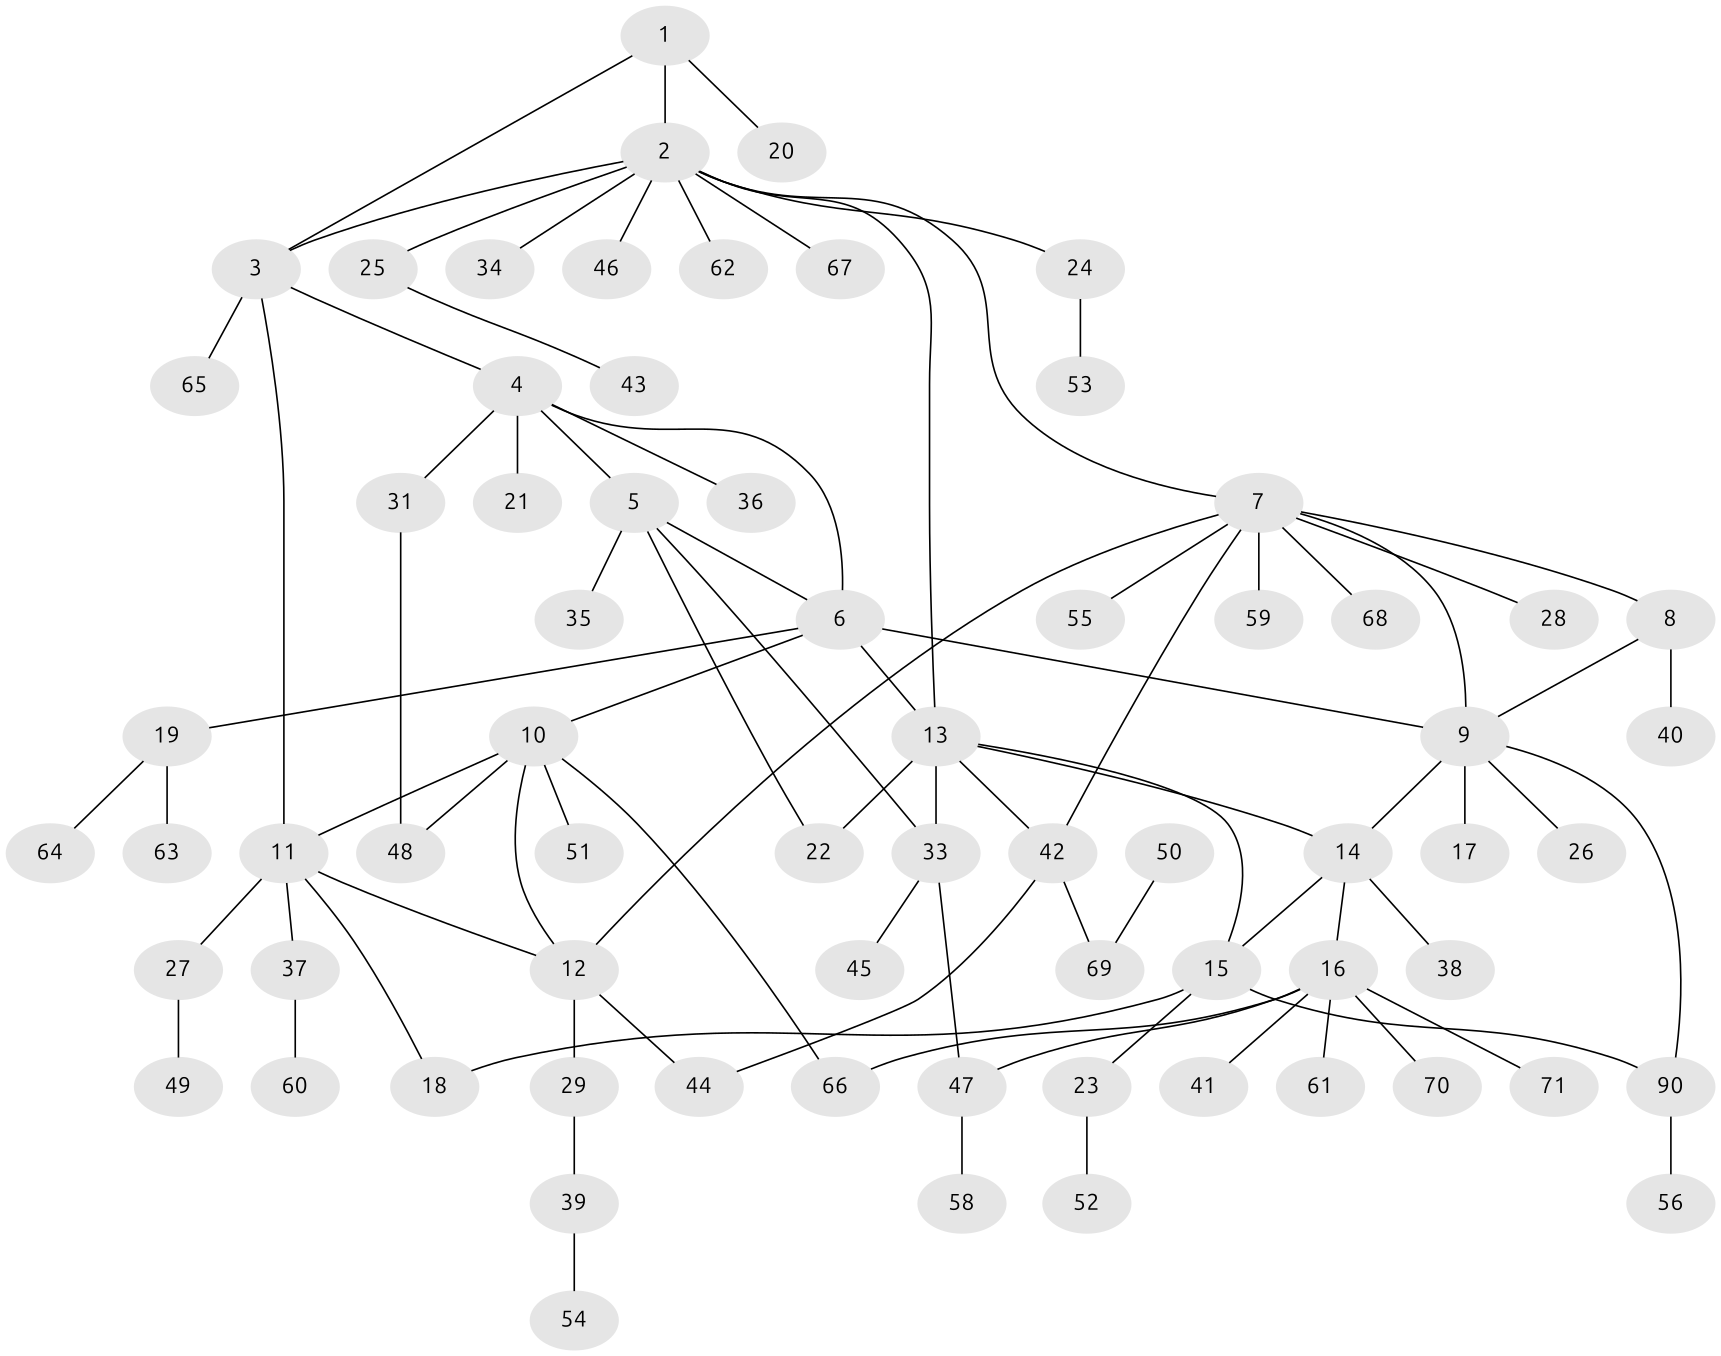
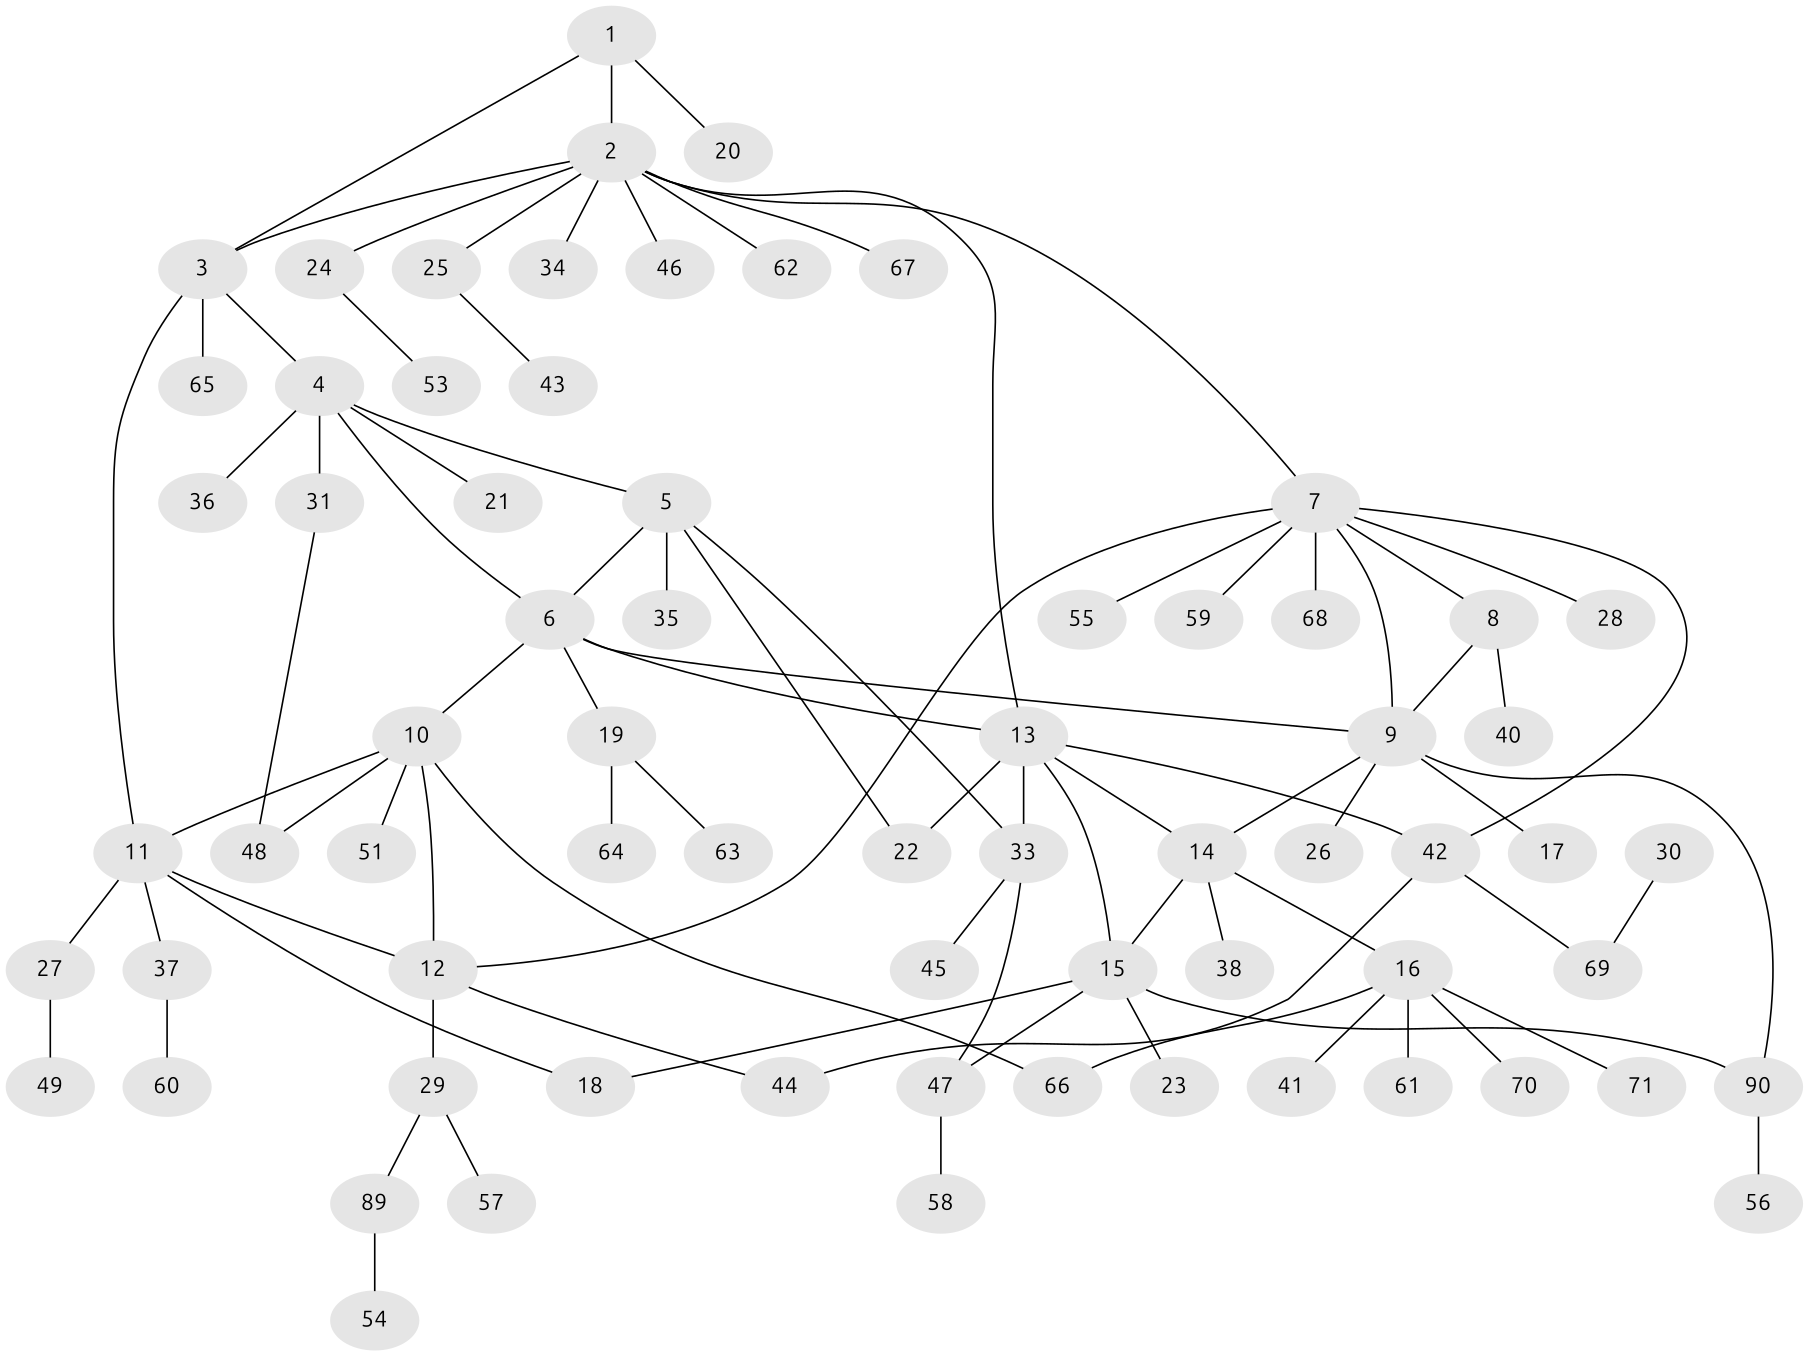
  graph {
    fontname=Ubuntu
    node [color=gray90 fontname=Ubuntu style=filled]
    edge [fontname=Ubuntu]
    1
    2
    3
    20
    7
    13
    24
    25
    34
    46
    62
    67
    4
    11
    65
    9
    8
    12
    28
    42
    55
    59
    68
    22
    33
    14
    15
    53
    43
    5
    6
    21
    31
    36
    27
    37
    18
    35
    10
    19
    48
    47
    45
    17
    26
    n46 [label=90]
    51
    66
    63
    64
    40
    29
    44
    69
    16
    38
    56
    23
    49
    60
-   39
+   39 [label=89]
+   57
    41
    61
    70
    71
-   52
    58
    54
-   50
+   50 [label=30]
    1 -- 2
    1 -- 3
    1 -- 20
    2 -- 3
    2 -- 7
    2 -- 13
    2 -- 24
    2 -- 25
    2 -- 34
    2 -- 46
    2 -- 62
    2 -- 67
    3 -- 4
    3 -- 11
    3 -- 65
    7 -- 9
    7 -- 8
    7 -- 12
    7 -- 28
    7 -- 42
    7 -- 55
    7 -- 59
    7 -- 68
    13 -- 42
    13 -- 22
    13 -- 33
    13 -- 14
    13 -- 15
    24 -- 53
    25 -- 43
    4 -- 5
    4 -- 6
    4 -- 21
    4 -- 31
    4 -- 36
    11 -- 12
    11 -- 27
    11 -- 37
    11 -- 18
    9 -- 14
    9 -- 17
    9 -- 26
    9 -- n46
    8 -- 9
    8 -- 40
    12 -- 29
    12 -- 44
    42 -- 44
    42 -- 69
    33 -- 47
    33 -- 45
    14 -- 15
    14 -- 16
    14 -- 38
    15 -- 18
    15 -- n46
    15 -- 23
    5 -- 22
    5 -- 33
    5 -- 6
    5 -- 35
    6 -- 13
    6 -- 9
    6 -- 10
    6 -- 19
    31 -- 48
    27 -- 49
    37 -- 60
    10 -- 11
    10 -- 12
    10 -- 48
    10 -- 51
    10 -- 66
    19 -- 63
    19 -- 64
    47 -- 58
    n46 -- 56
    29 -- 39
-   16 -- 47
+   29 -- 57
+   15 -- 47
    16 -- 66
    16 -- 41
    16 -- 61
    16 -- 70
    16 -- 71
-   23 -- 52
    39 -- 54
    50 -- 69
  }
